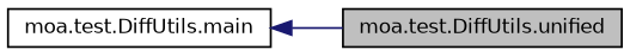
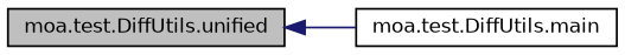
  digraph {
    rankdir=LR
    node [color=black fontname=Helvetica fontsize=10 shape=record style=filled]
    n1 [fillcolor=grey75 fontcolor=black height=0.2 label="moa.test.DiffUtils.unified" width=0.4]
    n2 [fillcolor=white height=0.2 label="moa.test.DiffUtils.main" width=0.4]
-   n2 -> n1 [color=midnightblue dir=back fontname=Helvetica fontsize=10 labelfontname=Helvetica labelfontsize=10 style=solid]
+   n1 -> n2 [color=midnightblue dir=back fontname=Helvetica fontsize=10 labelfontname=Helvetica labelfontsize=10 style=solid]
  }
